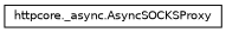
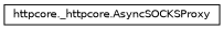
  digraph {
    rankdir=LR
-   n1 [color=black fillcolor=white fontname=Helvetica fontsize=10 height=0.2 label="httpcore._async.AsyncSOCKSProxy" shape=record style=filled width=0.4]
+   n1 [color=black fillcolor=white fontname=Helvetica fontsize=10 height=0.2 label="httpcore._httpcore.AsyncSOCKSProxy" shape=record style=filled width=0.4]
  }
